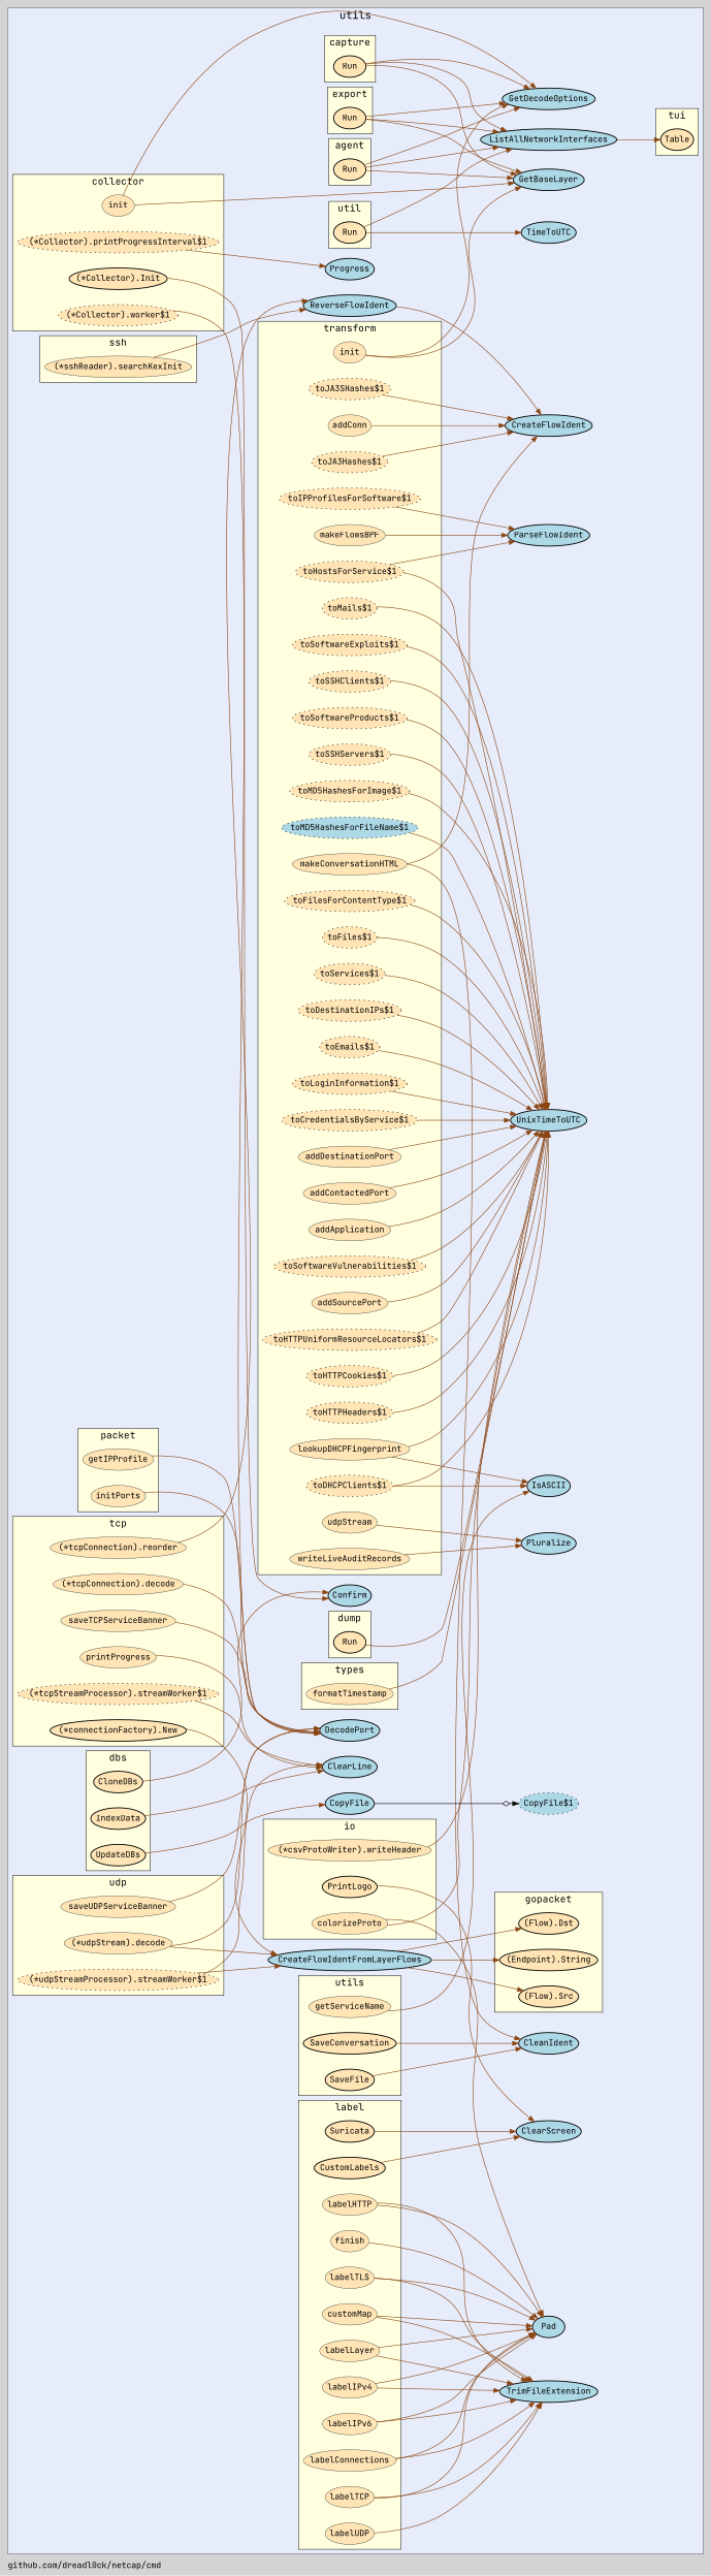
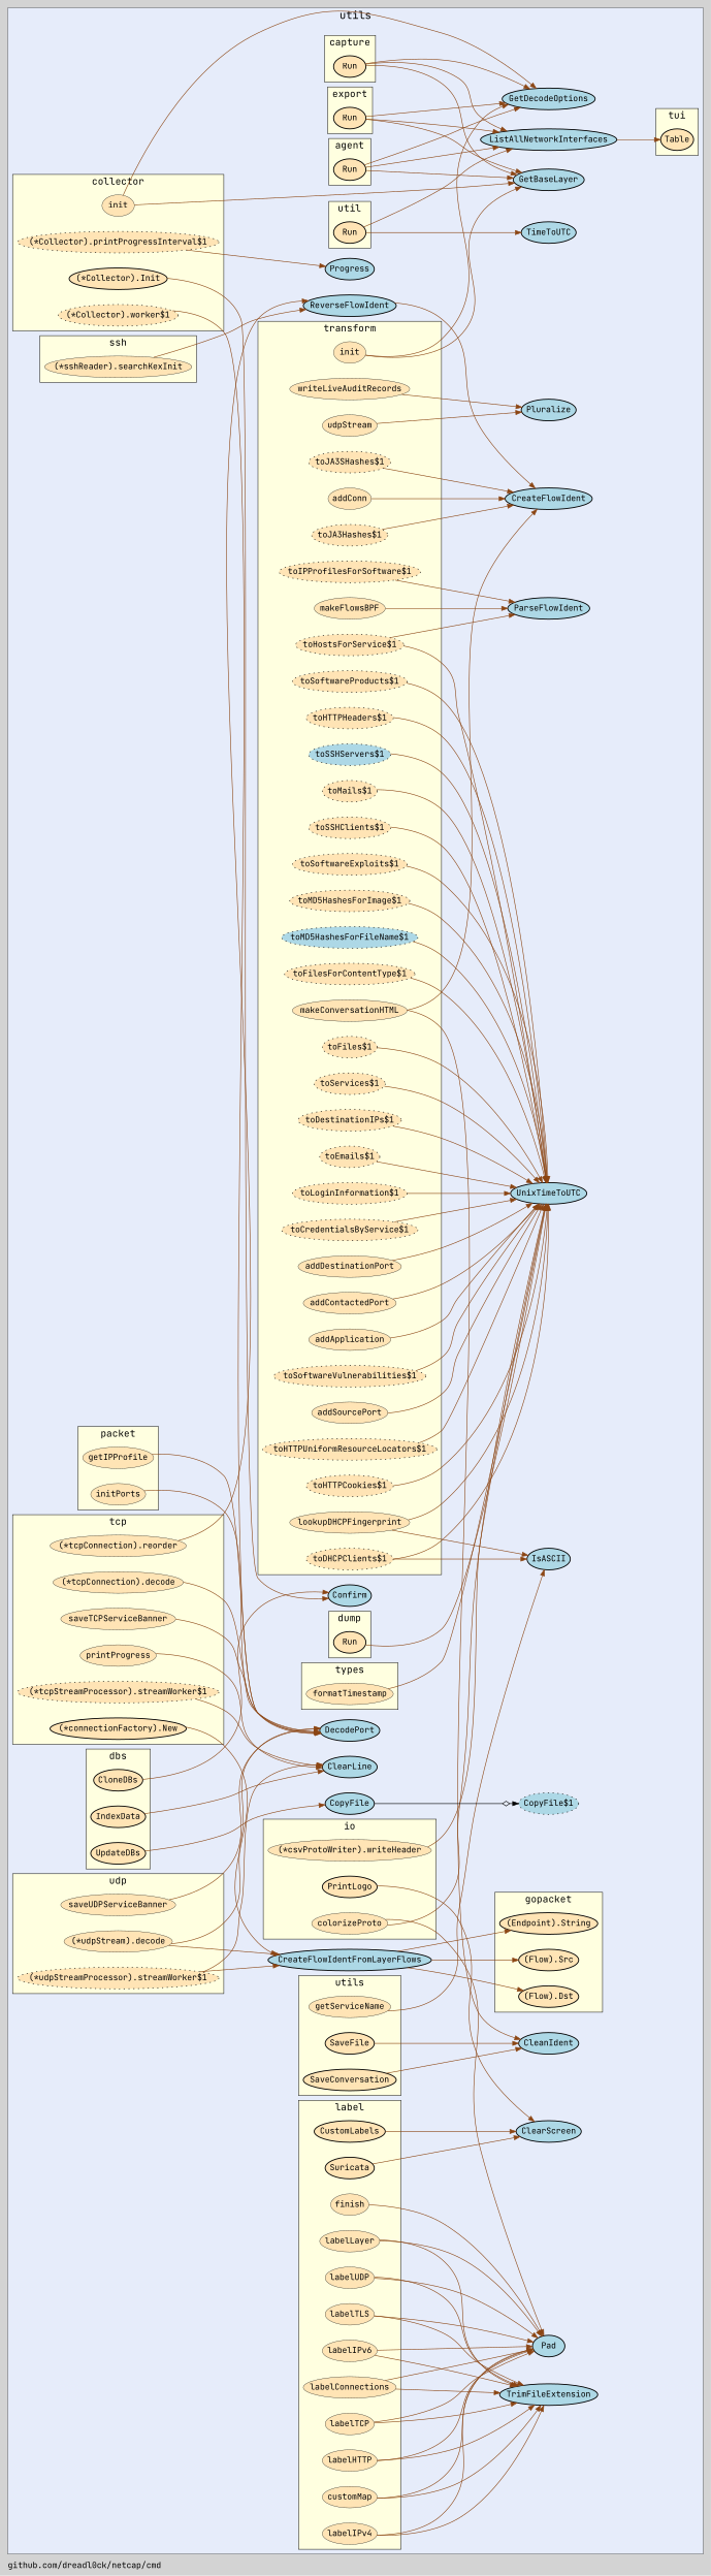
  digraph {
    bgcolor=lightgray
    fontname="JetBrains Mono"
    fontsize=14
    label="github.com/dreadl0ck/netcap/cmd"
    labeljust=l
    nodesep=0.35
    penwidth=0.5
    rankdir=LR
    style=solid
    node [fillcolor=moccasin fontname="JetBrains Mono" margin="0.05,0.0" penwidth=1.5 shape=ellipse style=filled]
    edge [color=saddlebrown fontname="JetBrains Mono" minlen=2]
    n1 [label="(Flow).Src"]
    n2 [label="(Endpoint).String"]
    n3 [label="(Flow).Dst"]
    n4 [label=Run]
    n5 [label=Run]
    n6 [label=Run]
    n7 [label=Run]
    n8 [label="toMails$1" penwidth=1.0 style="dotted,filled"]
    n9 [label="toHTTPHeaders$1" penwidth=1.0 style="dotted,filled"]
    n10 [label="toHTTPCookies$1" penwidth=1.0 style="dotted,filled"]
    n11 [label="toHTTPUniformResourceLocators$1" penwidth=1.0 style="dotted,filled"]
    n12 [label=addSourcePort penwidth=0.5]
    n13 [label=addConn penwidth=0.5]
    n14 [label=makeConversationHTML penwidth=0.5]
    n15 [label=writeLiveAuditRecords penwidth=0.5]
    n16 [label="toSoftwareVulnerabilities$1" penwidth=1.0 style="dotted,filled"]
    n17 [label=addApplication penwidth=0.5]
    n18 [label=addContactedPort penwidth=0.5]
    n19 [label=addDestinationPort penwidth=0.5]
    n20 [label="toCredentialsByService$1" penwidth=1.0 style="dotted,filled"]
    n21 [label="toLoginInformation$1" penwidth=1.0 style="dotted,filled"]
    n22 [label="toJA3SHashes$1" penwidth=1.0 style="dotted,filled"]
    n23 [label="toEmails$1" penwidth=1.0 style="dotted,filled"]
    n24 [label="toDestinationIPs$1" penwidth=1.0 style="dotted,filled"]
    n25 [label="toIPProfilesForSoftware$1" penwidth=1.0 style="dotted,filled"]
    n26 [label="toHostsForService$1" penwidth=1.0 style="dotted,filled"]
    n27 [label="toServices$1" penwidth=1.0 style="dotted,filled"]
    n28 [label="toDHCPClients$1" penwidth=1.0 style="dotted,filled"]
    n29 [label=init penwidth=0.5]
    n30 [label=udpStream penwidth=0.5]
    n31 [label="toFiles$1" penwidth=1.0 style="dotted,filled"]
    n32 [label="toFilesForContentType$1" penwidth=1.0 style="dotted,filled"]
    n33 [fillcolor=lightblue label="toMD5HashesForFileName$1" penwidth=1.0 style="dotted,filled"]
    n34 [label="toMD5HashesForImage$1" penwidth=1.0 style="dotted,filled"]
    n35 [label="toSoftwareExploits$1" penwidth=1.0 style="dotted,filled"]
    n36 [label=lookupDHCPFingerprint penwidth=0.5]
    n37 [label="toSSHClients$1" penwidth=1.0 style="dotted,filled"]
-   n38 [label="toSSHServers$1" penwidth=1.0 style="dotted,filled"]
+   n38 [fillcolor=lightblue label="toSSHServers$1" penwidth=1.0 style="dotted,filled"]
    n39 [label="toSoftwareProducts$1" penwidth=1.0 style="dotted,filled"]
    n40 [label="toJA3Hashes$1" penwidth=1.0 style="dotted,filled"]
    n41 [label=makeFlowsBPF penwidth=0.5]
    n42 [label=Run]
    n43 [label="(*Collector).worker$1" penwidth=1.0 style="dotted,filled"]
    n44 [label="(*Collector).Init"]
    n45 [label="(*Collector).printProgressInterval$1" penwidth=1.0 style="dotted,filled"]
    n46 [label=init penwidth=0.5]
    n47 [label=CloneDBs]
    n48 [label=UpdateDBs]
    n49 [label=IndexData]
    n50 [label=initPorts penwidth=0.5]
    n51 [label=getIPProfile penwidth=0.5]
    n52 [label="(*sshReader).searchKexInit" penwidth=0.5]
    n53 [label=saveTCPServiceBanner penwidth=0.5]
    n54 [label="(*tcpStreamProcessor).streamWorker$1" penwidth=1.0 style="dotted,filled"]
    n55 [label="(*tcpConnection).decode" penwidth=0.5]
    n56 [label="(*tcpConnection).reorder" penwidth=0.5]
    n57 [label=printProgress penwidth=0.5]
    n58 [label="(*connectionFactory).New"]
    n59 [label="(*udpStreamProcessor).streamWorker$1" penwidth=1.0 style="dotted,filled"]
    n60 [label="(*udpStream).decode" penwidth=0.5]
    n61 [label=saveUDPServiceBanner penwidth=0.5]
    n62 [label=getServiceName penwidth=0.5]
    n63 [label=SaveConversation]
    n64 [label=SaveFile]
    n65 [label=PrintLogo]
    n66 [label="(*csvProtoWriter).writeHeader" penwidth=0.5]
    n67 [label=colorizeProto penwidth=0.5]
    n68 [label=finish penwidth=0.5]
    n69 [label=labelIPv4 penwidth=0.5]
    n70 [label=customMap penwidth=0.5]
    n71 [label=CustomLabels]
    n72 [label=labelUDP penwidth=0.5]
    n73 [label=labelTCP penwidth=0.5]
    n74 [label=labelIPv6 penwidth=0.5]
    n75 [label=labelConnections penwidth=0.5]
    n76 [label=labelHTTP penwidth=0.5]
    n77 [label=labelTLS penwidth=0.5]
    n78 [label=labelLayer penwidth=0.5]
    n79 [label=Suricata]
    n80 [label=formatTimestamp penwidth=0.5]
    n81 [label=Table]
    n82 [fillcolor=lightblue label=UnixTimeToUTC]
    n83 [fillcolor=lightblue label=IsASCII]
    n84 [fillcolor=lightblue label=CleanIdent]
    n85 [fillcolor=lightblue label=DecodePort]
    n86 [fillcolor=lightblue label=ClearLine]
    n87 [fillcolor=lightblue label=ReverseFlowIdent]
    n88 [fillcolor=lightblue label=CreateFlowIdent]
    n89 [fillcolor=lightblue label=CreateFlowIdentFromLayerFlows]
    n90 [fillcolor=lightblue label=Confirm]
    n91 [fillcolor=lightblue label=CopyFile]
    n92 [fillcolor=lightblue label="CopyFile$1" penwidth=1.0 style="dotted,filled"]
    n93 [fillcolor=lightblue label=ClearScreen]
    n94 [fillcolor=lightblue label=Pad]
    n95 [fillcolor=lightblue label=Pluralize]
    n96 [fillcolor=lightblue label=Progress]
    n97 [fillcolor=lightblue label=TrimFileExtension]
    n98 [fillcolor=lightblue label=ParseFlowIdent]
    n99 [fillcolor=lightblue label=GetBaseLayer]
    n100 [fillcolor=lightblue label=GetDecodeOptions]
    n101 [fillcolor=lightblue label=ListAllNetworkInterfaces]
    n102 [fillcolor=lightblue label=TimeToUTC]
    subgraph cluster_1 {
      bgcolor="#e6ecfa"
      fontsize=18
      label=utils
      labeljust=c
      labelloc=t
      n82
      n83
      n84
      n85
      n86
      n87
      n88
      n89
      n90
      n91
      n92
      n93
      n94
      n95
      n96
      n97
      n98
      n99
      n100
      n101
      n102
      subgraph cluster_2 {
        bgcolor="#e6ecfa"
        fillcolor=lightyellow
        fontsize=16
        label=gopacket
        labeljust=c
        labelloc=t
        penwidth=0.8
        rank=sink
        style=filled
        n1
        n2
        n3
      }
      subgraph cluster_3 {
        bgcolor="#e6ecfa"
        fillcolor=lightyellow
        fontsize=16
        label=agent
        labeljust=c
        labelloc=t
        penwidth=0.8
        rank=sink
        style=filled
        n4
      }
      subgraph cluster_4 {
        bgcolor="#e6ecfa"
        fillcolor=lightyellow
        fontsize=16
        label=capture
        labeljust=c
        labelloc=t
        penwidth=0.8
        rank=sink
        style=filled
        n5
      }
      subgraph cluster_5 {
        bgcolor="#e6ecfa"
        fillcolor=lightyellow
        fontsize=16
        label=dump
        labeljust=c
        labelloc=t
        penwidth=0.8
        rank=sink
        style=filled
        n6
      }
      subgraph cluster_6 {
        bgcolor="#e6ecfa"
        fillcolor=lightyellow
        fontsize=16
        label=export
        labeljust=c
        labelloc=t
        penwidth=0.8
        rank=sink
        style=filled
        n7
      }
      subgraph cluster_7 {
        bgcolor="#e6ecfa"
        fillcolor=lightyellow
        fontsize=16
        label=transform
        labeljust=c
        labelloc=t
        penwidth=0.8
        rank=sink
        style=filled
        n8
        n9
        n10
        n11
        n12
        n13
        n14
        n15
        n16
        n17
        n18
        n19
        n20
        n21
        n22
        n23
        n24
        n25
        n26
        n27
        n28
        n29
        n30
        n31
        n32
        n33
        n34
        n35
        n36
        n37
        n38
        n39
        n40
        n41
      }
      subgraph cluster_8 {
        bgcolor="#e6ecfa"
        fillcolor=lightyellow
        fontsize=16
        label=util
        labeljust=c
        labelloc=t
        penwidth=0.8
        rank=sink
        style=filled
        n42
      }
      subgraph cluster_9 {
        bgcolor="#e6ecfa"
        fillcolor=lightyellow
        fontsize=16
        label=collector
        labeljust=c
        labelloc=t
        penwidth=0.8
        rank=sink
        style=filled
        n43
        n44
        n45
        n46
      }
      subgraph cluster_10 {
        bgcolor="#e6ecfa"
        fillcolor=lightyellow
        fontsize=16
        label=dbs
        labeljust=c
        labelloc=t
        penwidth=0.8
        rank=sink
        style=filled
        n47
        n48
        n49
      }
      subgraph cluster_11 {
        bgcolor="#e6ecfa"
        fillcolor=lightyellow
        fontsize=16
        label=packet
        labeljust=c
        labelloc=t
        penwidth=0.8
        rank=sink
        style=filled
        n50
        n51
      }
      subgraph cluster_12 {
        bgcolor="#e6ecfa"
        fillcolor=lightyellow
        fontsize=16
        label=ssh
        labeljust=c
        labelloc=t
        penwidth=0.8
        rank=sink
        style=filled
        n52
      }
      subgraph cluster_13 {
        bgcolor="#e6ecfa"
        fillcolor=lightyellow
        fontsize=16
        label=tcp
        labeljust=c
        labelloc=t
        penwidth=0.8
        rank=sink
        style=filled
        n53
        n54
        n55
        n56
        n57
        n58
      }
      subgraph cluster_14 {
        bgcolor="#e6ecfa"
        fillcolor=lightyellow
        fontsize=16
        label=udp
        labeljust=c
        labelloc=t
        penwidth=0.8
        rank=sink
        style=filled
        n59
        n60
        n61
      }
      subgraph cluster_15 {
        bgcolor="#e6ecfa"
        fillcolor=lightyellow
        fontsize=16
        label=utils
        labeljust=c
        labelloc=t
        penwidth=0.8
        rank=sink
        style=filled
        n62
        n63
        n64
      }
      subgraph cluster_16 {
        bgcolor="#e6ecfa"
        fillcolor=lightyellow
        fontsize=16
        label=io
        labeljust=c
        labelloc=t
        penwidth=0.8
        rank=sink
        style=filled
        n65
        n66
        n67
      }
      subgraph cluster_17 {
        bgcolor="#e6ecfa"
        fillcolor=lightyellow
        fontsize=16
        label=label
        labeljust=c
        labelloc=t
        penwidth=0.8
        rank=sink
        style=filled
        n68
        n69
        n70
        n71
        n72
        n73
        n74
        n75
        n76
        n77
        n78
        n79
      }
      subgraph cluster_18 {
        bgcolor="#e6ecfa"
        fillcolor=lightyellow
        fontsize=16
        label=types
        labeljust=c
        labelloc=t
        penwidth=0.8
        rank=sink
        style=filled
        n80
      }
      subgraph cluster_19 {
        bgcolor="#e6ecfa"
        fillcolor=lightyellow
        fontsize=16
        label=tui
        labeljust=c
        labelloc=t
        penwidth=0.8
        rank=sink
        style=filled
        n81
      }
    }
    n4 -> n99
    n4 -> n100
    n4 -> n101
    n5 -> n99
    n5 -> n100
    n5 -> n101
    n6 -> n82
    n7 -> n99
    n7 -> n100
    n7 -> n101
    n8 -> n82
    n9 -> n82
    n10 -> n82
    n11 -> n82
    n12 -> n82
    n13 -> n88
    n14 -> n84
    n14 -> n88
    n15 -> n95
    n16 -> n82
    n17 -> n82
    n18 -> n82
    n19 -> n82
    n20 -> n82
    n21 -> n82
    n22 -> n88
    n23 -> n82
    n24 -> n82
    n25 -> n98
    n26 -> n82
    n26 -> n98
    n27 -> n82
    n28 -> n82
    n28 -> n83
    n29 -> n99
    n29 -> n100
    n30 -> n95
    n31 -> n82
    n32 -> n82
    n33 -> n82
    n34 -> n82
    n35 -> n82
    n36 -> n82
    n36 -> n83
    n37 -> n82
    n38 -> n82
    n39 -> n82
    n40 -> n88
    n41 -> n98
    n42 -> n101
    n42 -> n102
    n43 -> n85
    n44 -> n90
    n45 -> n96
    n46 -> n99
    n46 -> n100
    n47 -> n90
    n48 -> n91
    n49 -> n86
    n50 -> n85
    n51 -> n85
    n52 -> n87
    n53 -> n85
    n54 -> n86
    n55 -> n85
    n56 -> n87
    n57 -> n86
    n58 -> n89
    n59 -> n86
    n59 -> n89
    n60 -> n85
    n60 -> n89
    n61 -> n85
    n62 -> n83
    n63 -> n84
    n64 -> n84
    n65 -> n93
    n66 -> n82
    n67 -> n82
    n67 -> n94
    n68 -> n94
    n69 -> n94
    n69 -> n97
    n70 -> n94
    n70 -> n97
    n71 -> n93
+   n72 -> n94
    n72 -> n97
    n73 -> n94
    n73 -> n97
    n74 -> n94
    n74 -> n97
    n75 -> n94
    n75 -> n97
    n76 -> n94
    n76 -> n97
    n77 -> n94
    n77 -> n97
    n78 -> n94
    n78 -> n97
    n79 -> n93
    n80 -> n82
    n87 -> n88
    n89 -> n1
    n89 -> n2
    n89 -> n3
    n91 -> n92 [arrowhead=normalnoneodiamond color=""]
    n101 -> n81
  }
